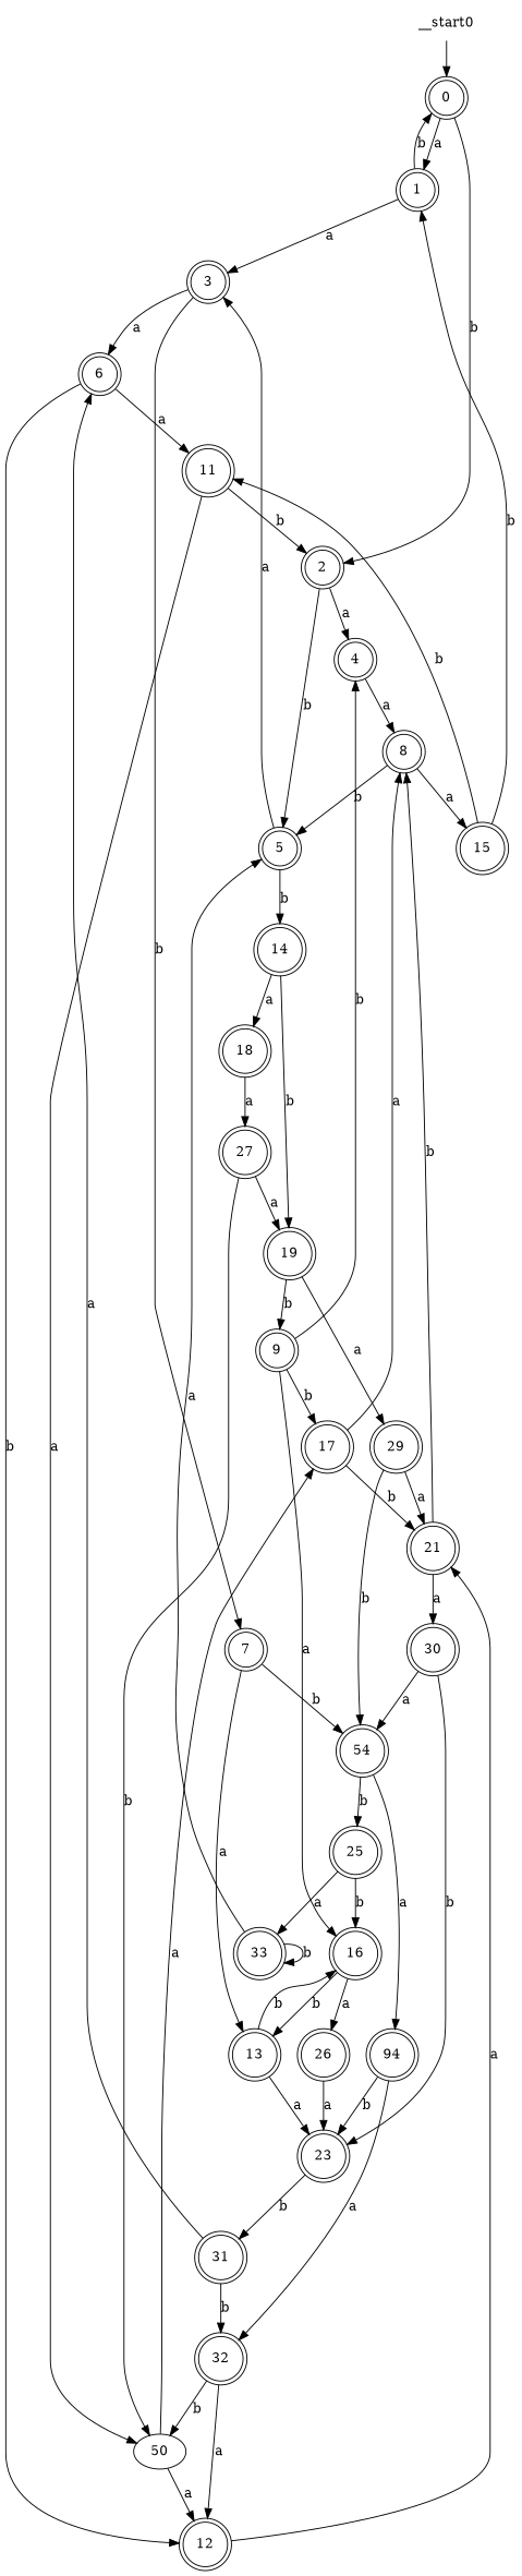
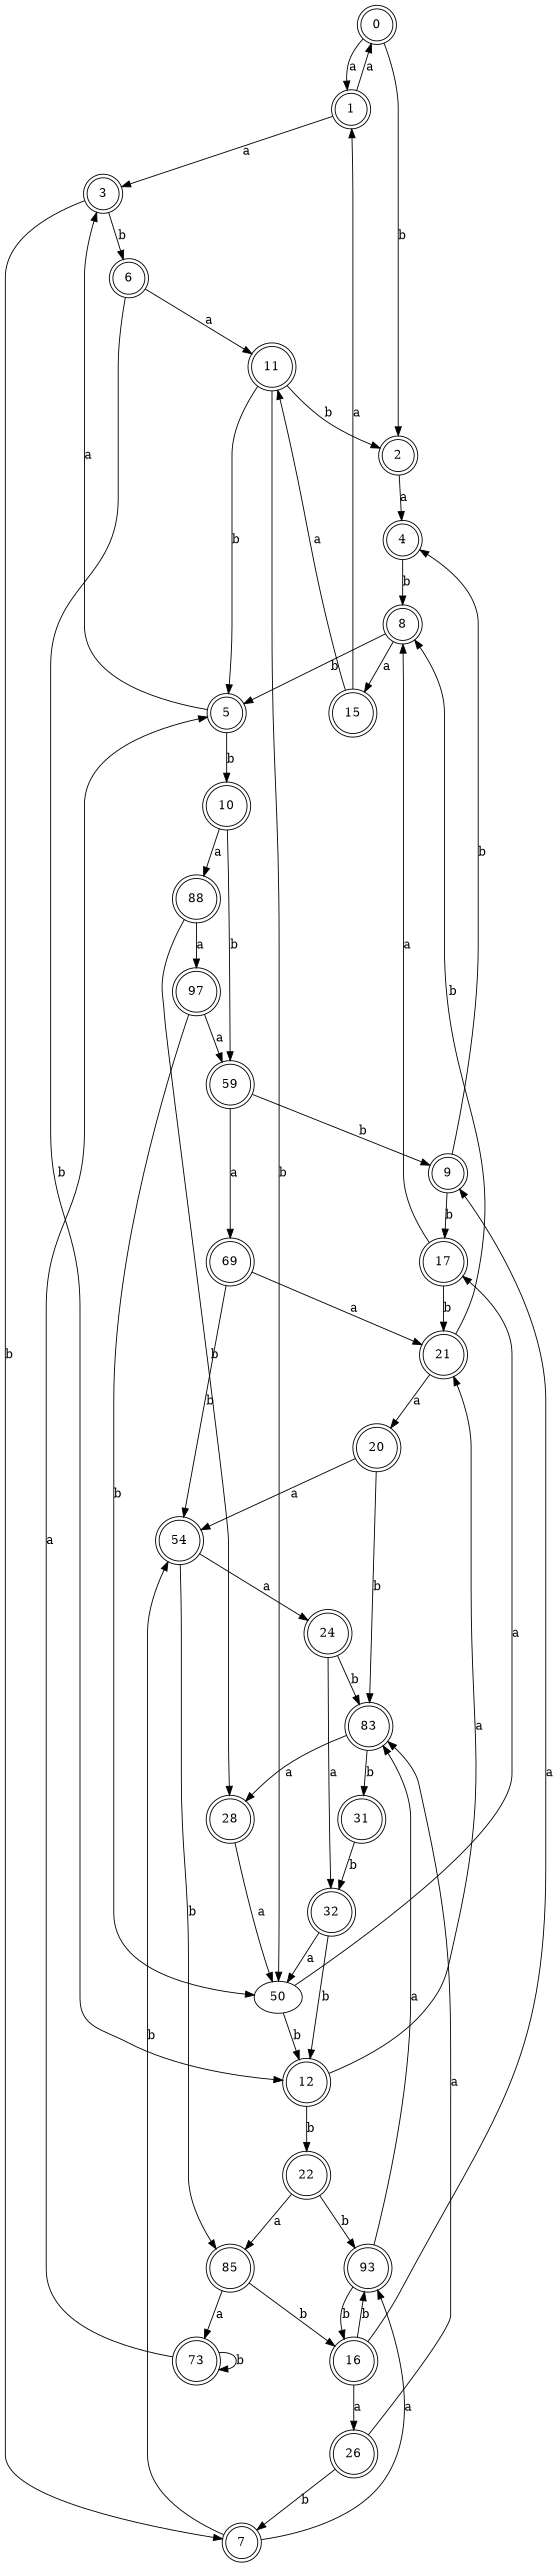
  digraph {
    node [shape=doublecircle]
-   __start0 [shape=none]
    0
    1
    2
    3
    4
    5
    6
    7
    8
-   10 [label=14]
+   10
    11
    12
-   13
+   13 [label=93]
    n15 [label=54]
    15
    9
    16
    17
-   18
-   19
+   18 [label=88]
+   19 [label=59]
    n22 [label=50 shape=""]
    21
-   23
-   24 [label=94]
-   25
+   22
+   23 [label=83]
+   24
+   25 [label=85]
    26
-   27
-   29
-   30
+   27 [label=97]
+   28
+   29 [label=69]
+   30 [label=20]
    31
    32
-   33
-   __start0 -> 0
+   33 [label=73]
    0 -> 1 [label=a]
    0 -> 2 [label=b]
-   1 -> 0 [label=b]
+   1 -> 0 [label=a]
    1 -> 3 [label=a]
    2 -> 4 [label=a]
-   2 -> 5 [label=b]
-   3 -> 6 [label=a]
+   11 -> 5 [label=b]
+   3 -> 6 [label=b]
    3 -> 7 [label=b]
-   4 -> 8 [label=a]
+   4 -> 8 [label=b]
    5 -> 3 [label=a]
    5 -> 10 [label=b]
    6 -> 11 [label=a]
    6 -> 12 [label=b]
    7 -> 13 [label=a]
    7 -> n15 [label=b]
    8 -> 5 [label=b]
    8 -> 15 [label=a]
    10 -> 18 [label=a]
    10 -> 19 [label=b]
    11 -> 2 [label=b]
-   11 -> n22 [label=a]
+   11 -> n22 [label=b]
    12 -> 21 [label=a]
+   12 -> 22 [label=b]
    13 -> 16 [label=b]
    13 -> 23 [label=a]
    n15 -> 24 [label=a]
    n15 -> 25 [label=b]
-   15 -> 1 [label=b]
-   15 -> 11 [label=b]
+   15 -> 1 [label=a]
+   15 -> 11 [label=a]
    9 -> 4 [label=b]
-   9 -> 16 [label=a]
+   16 -> 9 [label=a]
    9 -> 17 [label=b]
    16 -> 13 [label=b]
    16 -> 26 [label=a]
    17 -> 8 [label=a]
    17 -> 21 [label=b]
    18 -> 27 [label=a]
+   18 -> 28 [label=b]
    19 -> 9 [label=b]
    19 -> 29 [label=a]
-   n22 -> 12 [label=a]
+   n22 -> 12 [label=b]
    n22 -> 17 [label=a]
    21 -> 8 [label=b]
    21 -> 30 [label=a]
+   22 -> 13 [label=b]
+   22 -> 25 [label=a]
+   23 -> 28 [label=a]
    23 -> 31 [label=b]
    24 -> 23 [label=b]
    24 -> 32 [label=a]
    25 -> 16 [label=b]
    25 -> 33 [label=a]
+   26 -> 7 [label=b]
    26 -> 23 [label=a]
    27 -> 19 [label=a]
    27 -> n22 [label=b]
+   28 -> n22 [label=a]
    29 -> n15 [label=b]
    29 -> 21 [label=a]
    30 -> n15 [label=a]
    30 -> 23 [label=b]
-   31 -> 6 [label=a]
    31 -> 32 [label=b]
-   32 -> 12 [label=a]
-   32 -> n22 [label=b]
+   32 -> 12 [label=b]
+   32 -> n22 [label=a]
    33 -> 5 [label=a]
    33 -> 33 [label=b]
  }
